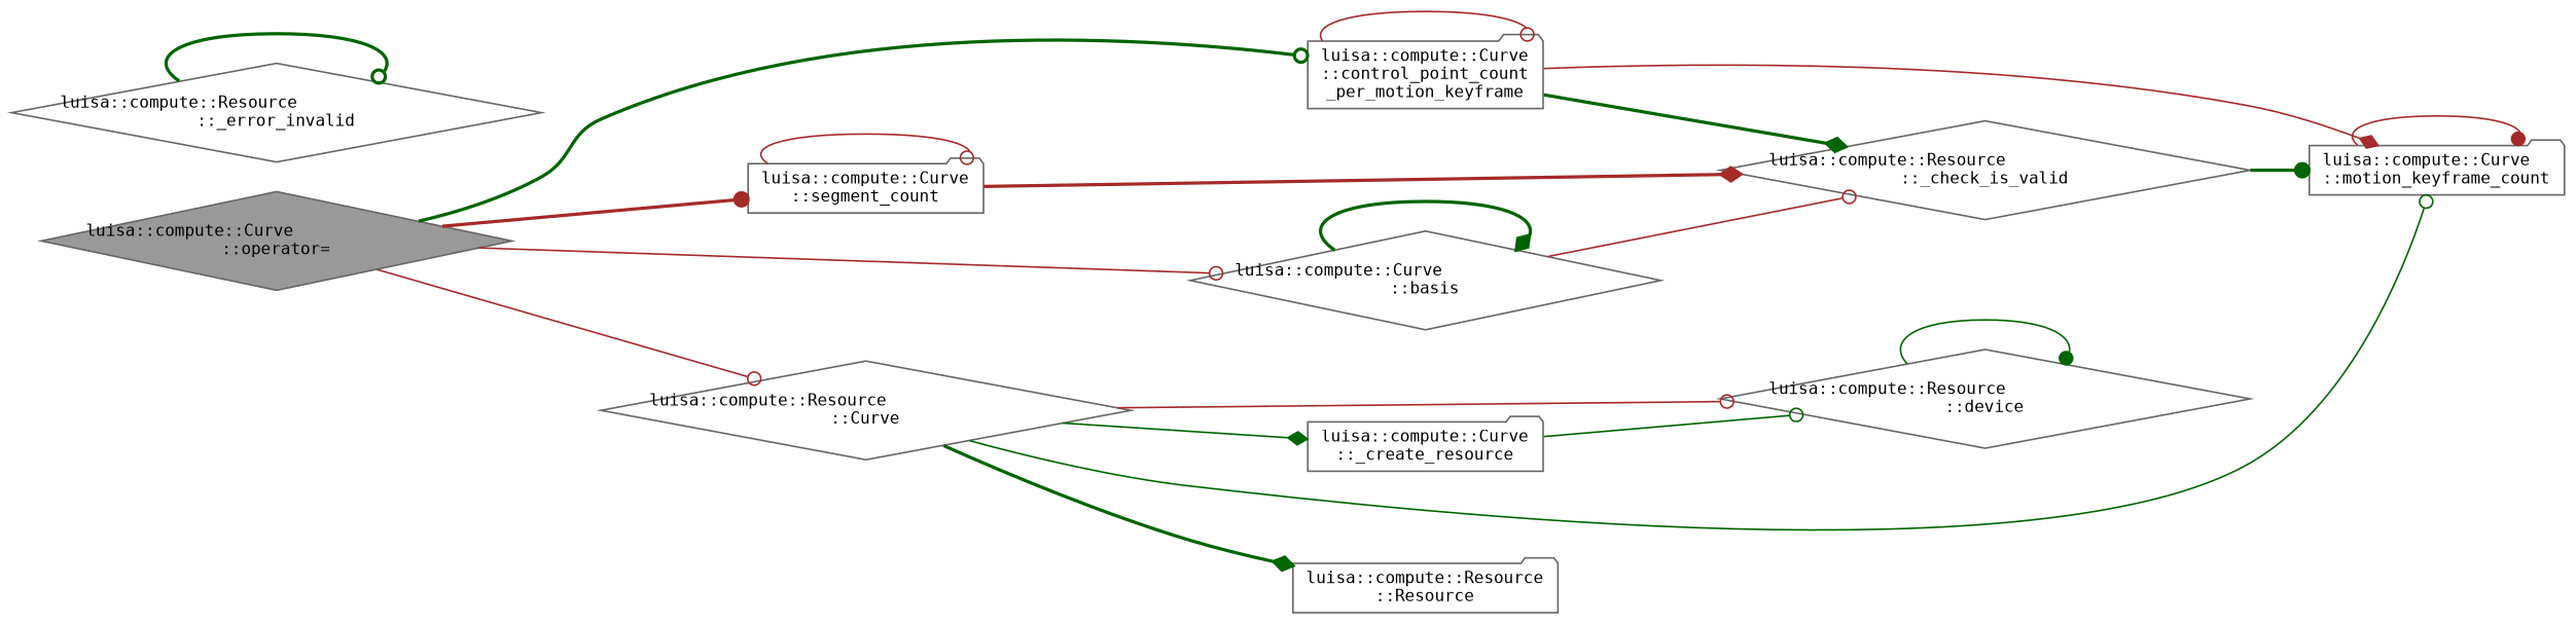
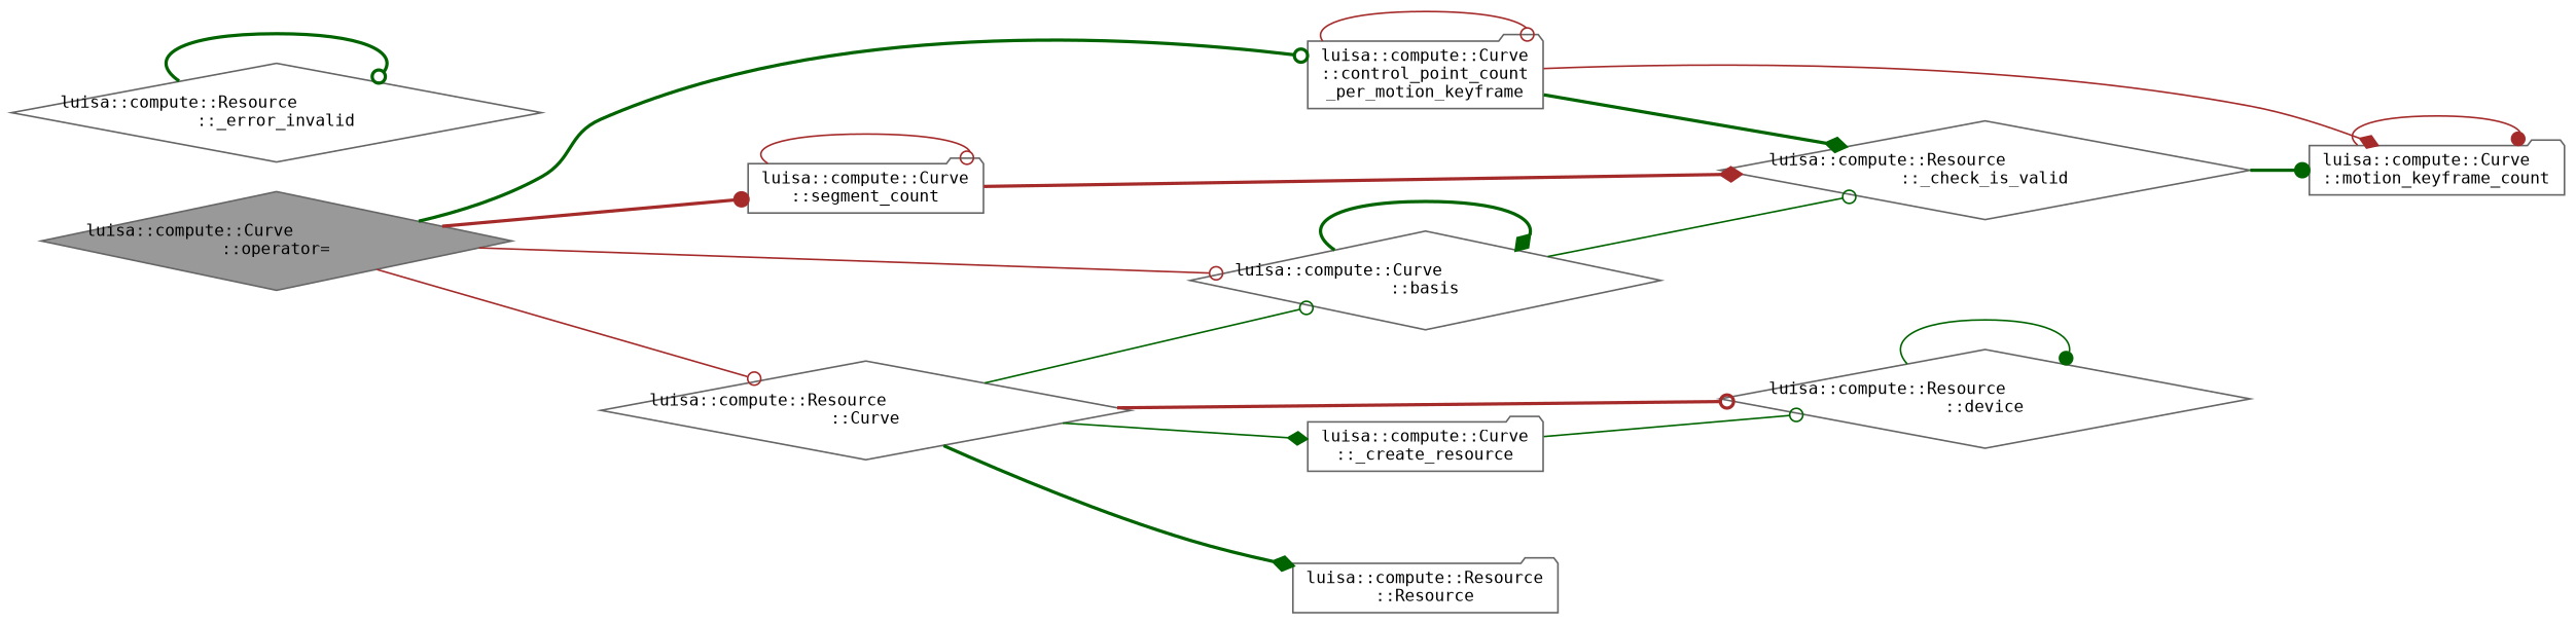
  digraph {
    fontname="DejaVu Sans Mono"
    rankdir=LR
    node [color=grey40 fillcolor=white fontname="DejaVu Sans Mono" fontsize=10 shape=diamond style=filled]
    edge [arrowhead=odot color=brown fontname="DejaVu Sans Mono" fontsize=10 labelfontname=Helvetica labelfontsize=10 style=solid]
    n1 [color=gray40 fillcolor=grey60 fontcolor=black height=0.2 label="luisa::compute::Curve\l::operator=" width=0.4]
    n2 [height=0.2 label="luisa::compute::Curve\l::basis" width=0.4]
    n3 [height=0.2 label="luisa::compute::Curve\l::control_point_count\l_per_motion_keyframe" shape=folder width=0.4]
    n4 [height=0.2 label="luisa::compute::Resource\l::Curve" width=0.4]
    n5 [height=0.2 label="luisa::compute::Curve\l::segment_count" shape=folder width=0.4]
    n6 [height=0.2 label="luisa::compute::Resource\l::_check_is_valid" width=0.4]
    n7 [height=0.2 label="luisa::compute::Curve\l::motion_keyframe_count" shape=folder width=0.4]
    n8 [height=0.2 label="luisa::compute::Curve\l::_create_resource" shape=folder width=0.4]
    n9 [height=0.2 label="luisa::compute::Resource\l::device" width=0.4]
    n10 [height=0.2 label="luisa::compute::Resource\l::Resource" shape=folder width=0.4]
    n11 [height=0.2 label="luisa::compute::Resource\l::_error_invalid" width=0.4]
    n1 -> n2
    n1 -> n3 [color=darkgreen style=bold]
    n1 -> n4
    n1 -> n5 [arrowhead=dot style=bold]
    n2 -> n2 [arrowhead=diamond color=darkgreen style=bold]
-   n2 -> n6
+   n2 -> n6 [color=darkgreen]
    n3 -> n3
    n3 -> n6 [arrowhead=diamond color=darkgreen style=bold]
    n3 -> n7 [arrowhead=diamond]
-   n4 -> n7 [color=darkgreen]
+   n4 -> n2 [color=darkgreen]
    n4 -> n8 [arrowhead=diamond color=darkgreen]
-   n4 -> n9
+   n4 -> n9 [style=bold]
    n4 -> n10 [arrowhead=diamond color=darkgreen style=bold]
    n5 -> n5
    n5 -> n6 [arrowhead=diamond style=bold]
    n6 -> n7 [arrowhead=dot color=darkgreen style=bold]
    n7 -> n7 [arrowhead=dot]
    n8 -> n9 [color=darkgreen]
    n9 -> n9 [arrowhead=dot color=darkgreen]
    n11 -> n11 [color=darkgreen style=bold]
  }
